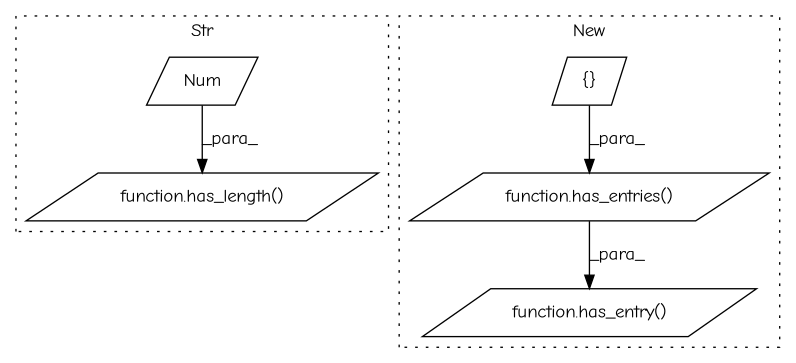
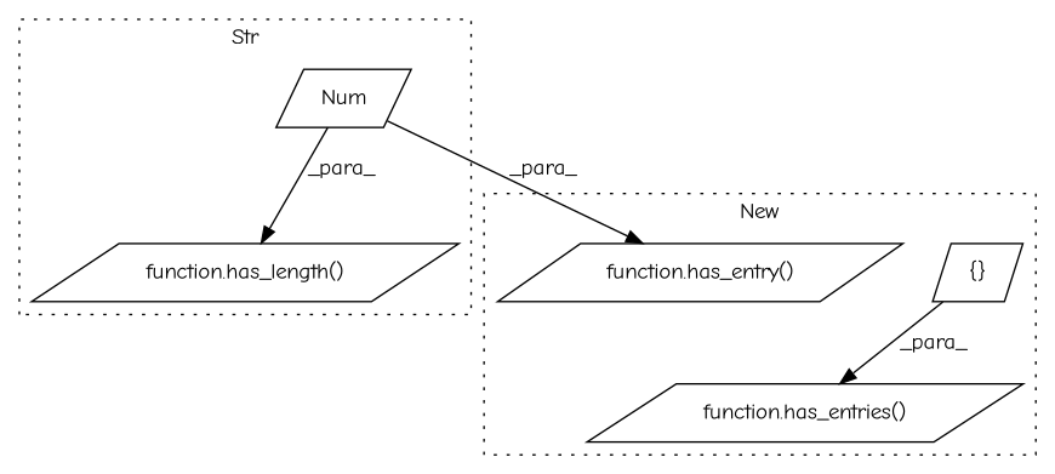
  digraph {
    fontname="Comic Neue"
    node [a=75 fontname="Comic Neue" shape=parallelogram]
    edge [fontname="Comic Neue"]
    n1 [l="11,1" label="function.has_length()" s="1126,1138"]
    n2 [a=76 l=1 label=Num s=1137]
    n3 [l="12,1" label="function.has_entries()" s="1253,1345"]
    n4 [a=95 l="10,6" label="{}" s="1265,1339"]
    n5 [l="10,1" label="function.has_entry()" s="1235,1346"]
    subgraph cluster_1 {
      label=Str
      style=dotted
      n1
      n2
    }
    subgraph cluster_2 {
      label=New
      style=dotted
      n3
      n4
      n5
    }
    n2 -> n1 [label=_para_]
-   n3 -> n5 [label=_para_]
+   n2 -> n5 [label=_para_]
    n4 -> n3 [label=_para_]
  }
